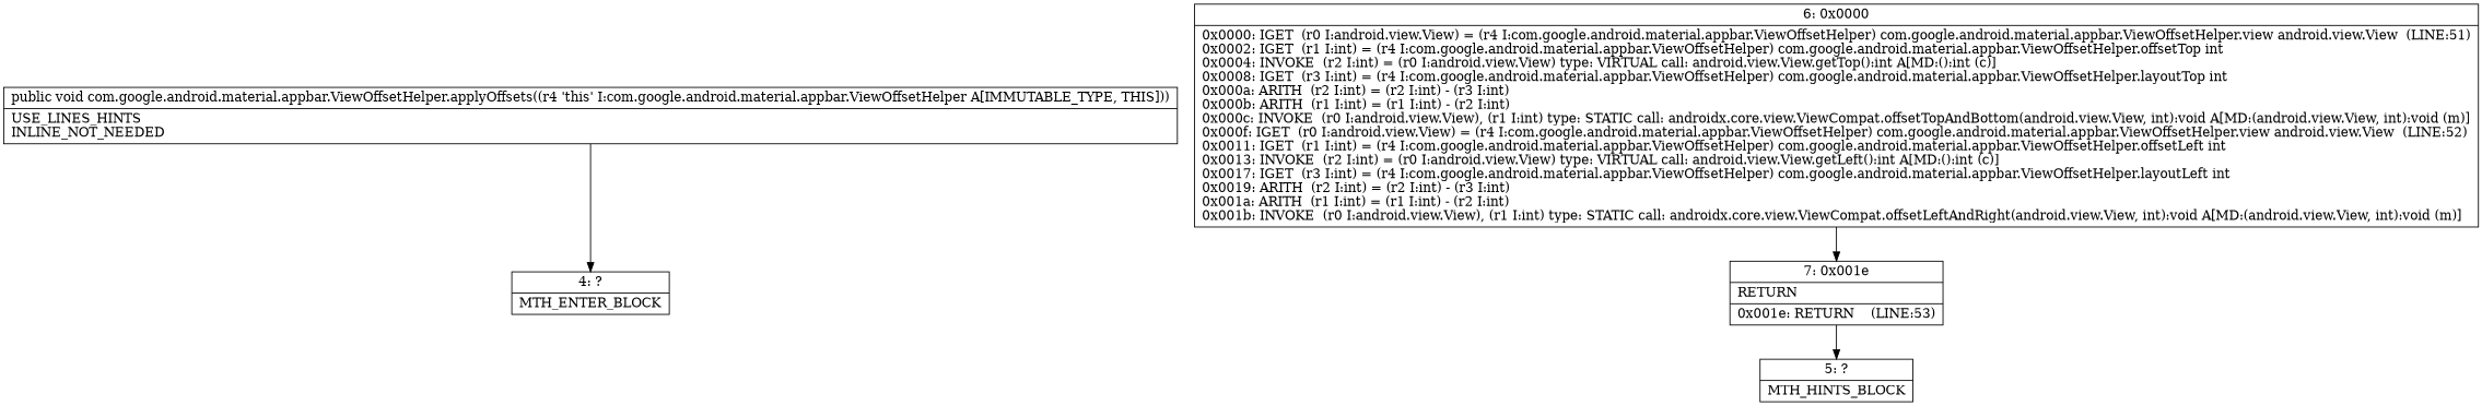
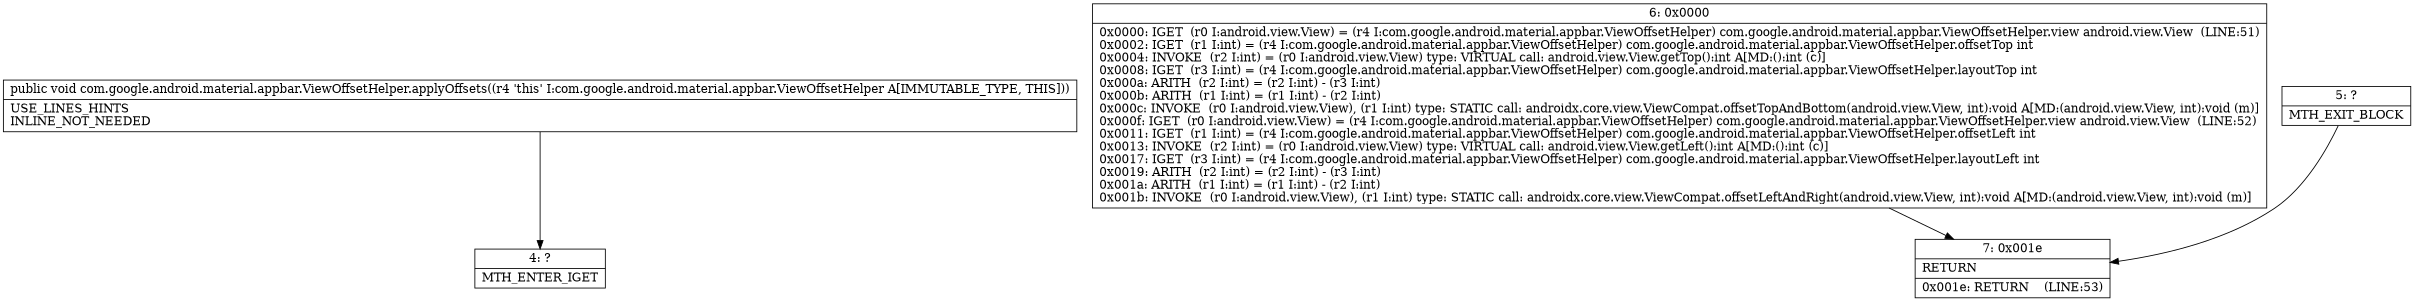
  digraph {
    node [shape=record]
-   n1 [label="{4\:\ ?|MTH_ENTER_BLOCK\l}"]
+   n1 [label="{4\:\ ?|MTH_ENTER_IGET\l}"]
    n2 [label="{6\:\ 0x0000|0x0000: IGET  (r0 I:android.view.View) = (r4 I:com.google.android.material.appbar.ViewOffsetHelper) com.google.android.material.appbar.ViewOffsetHelper.view android.view.View  (LINE:51)\l0x0002: IGET  (r1 I:int) = (r4 I:com.google.android.material.appbar.ViewOffsetHelper) com.google.android.material.appbar.ViewOffsetHelper.offsetTop int \l0x0004: INVOKE  (r2 I:int) = (r0 I:android.view.View) type: VIRTUAL call: android.view.View.getTop():int A[MD:():int (c)]\l0x0008: IGET  (r3 I:int) = (r4 I:com.google.android.material.appbar.ViewOffsetHelper) com.google.android.material.appbar.ViewOffsetHelper.layoutTop int \l0x000a: ARITH  (r2 I:int) = (r2 I:int) \- (r3 I:int) \l0x000b: ARITH  (r1 I:int) = (r1 I:int) \- (r2 I:int) \l0x000c: INVOKE  (r0 I:android.view.View), (r1 I:int) type: STATIC call: androidx.core.view.ViewCompat.offsetTopAndBottom(android.view.View, int):void A[MD:(android.view.View, int):void (m)]\l0x000f: IGET  (r0 I:android.view.View) = (r4 I:com.google.android.material.appbar.ViewOffsetHelper) com.google.android.material.appbar.ViewOffsetHelper.view android.view.View  (LINE:52)\l0x0011: IGET  (r1 I:int) = (r4 I:com.google.android.material.appbar.ViewOffsetHelper) com.google.android.material.appbar.ViewOffsetHelper.offsetLeft int \l0x0013: INVOKE  (r2 I:int) = (r0 I:android.view.View) type: VIRTUAL call: android.view.View.getLeft():int A[MD:():int (c)]\l0x0017: IGET  (r3 I:int) = (r4 I:com.google.android.material.appbar.ViewOffsetHelper) com.google.android.material.appbar.ViewOffsetHelper.layoutLeft int \l0x0019: ARITH  (r2 I:int) = (r2 I:int) \- (r3 I:int) \l0x001a: ARITH  (r1 I:int) = (r1 I:int) \- (r2 I:int) \l0x001b: INVOKE  (r0 I:android.view.View), (r1 I:int) type: STATIC call: androidx.core.view.ViewCompat.offsetLeftAndRight(android.view.View, int):void A[MD:(android.view.View, int):void (m)]\l}"]
    n3 [label="{7\:\ 0x001e|RETURN\l|0x001e: RETURN    (LINE:53)\l}"]
-   n4 [label="{5\:\ ?|MTH_HINTS_BLOCK\l}"]
+   n4 [label="{5\:\ ?|MTH_EXIT_BLOCK\l}"]
    n5 [label="{public void com.google.android.material.appbar.ViewOffsetHelper.applyOffsets((r4 'this' I:com.google.android.material.appbar.ViewOffsetHelper A[IMMUTABLE_TYPE, THIS]))  | USE_LINES_HINTS\lINLINE_NOT_NEEDED\l}"]
    n2 -> n3
-   n3 -> n4
+   n4 -> n3
    n5 -> n1
  }
